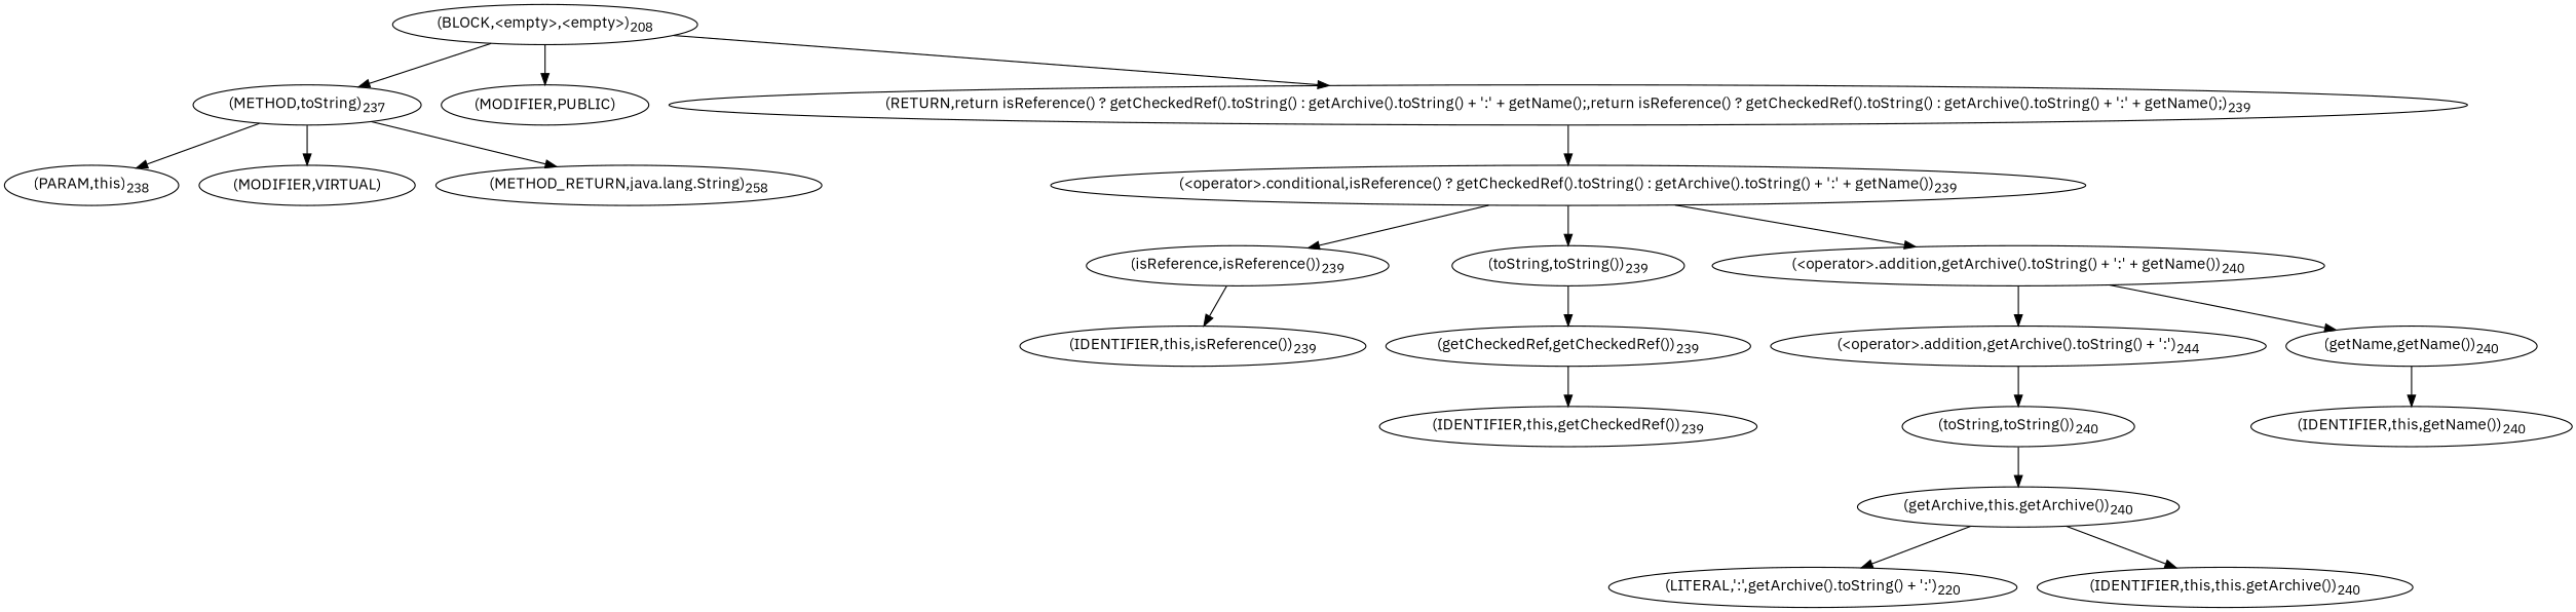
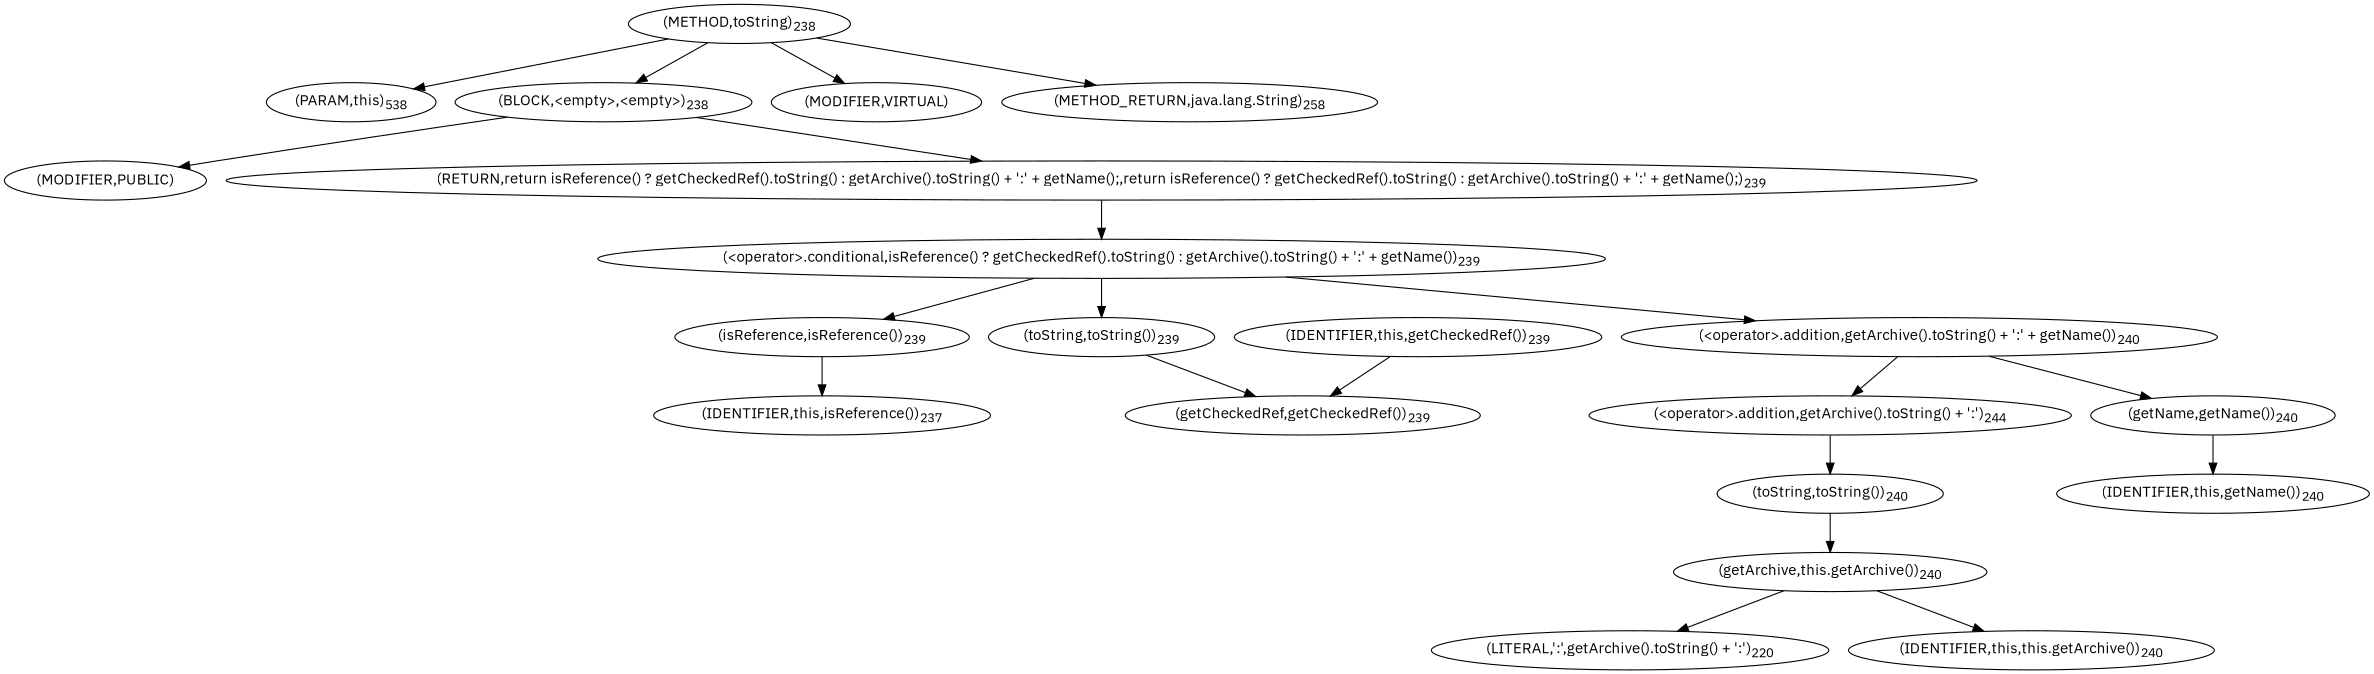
  digraph {
    fontname="IBM Plex Sans"
    node [fontname="IBM Plex Sans"]
    edge [fontname="IBM Plex Sans"]
-   n1 [label=<(METHOD,toString)<SUB>237</SUB>>]
-   n2 [label=<(PARAM,this)<SUB>238</SUB>>]
-   n3 [label=<(BLOCK,&lt;empty&gt;,&lt;empty&gt;)<SUB>208</SUB>>]
+   n1 [label=<(METHOD,toString)<SUB>238</SUB>>]
+   n2 [label=<(PARAM,this)<SUB>538</SUB>>]
+   n3 [label=<(BLOCK,&lt;empty&gt;,&lt;empty&gt;)<SUB>238</SUB>>]
    n4 [label=<(MODIFIER,VIRTUAL)>]
    n5 [label=<(METHOD_RETURN,java.lang.String)<SUB>258</SUB>>]
    n6 [label=<(MODIFIER,PUBLIC)>]
    n7 [label=<(RETURN,return isReference() ? getCheckedRef().toString() : getArchive().toString() + ':' + getName();,return isReference() ? getCheckedRef().toString() : getArchive().toString() + ':' + getName();)<SUB>239</SUB>>]
    n8 [label=<(&lt;operator&gt;.conditional,isReference() ? getCheckedRef().toString() : getArchive().toString() + ':' + getName())<SUB>239</SUB>>]
    n9 [label=<(isReference,isReference())<SUB>239</SUB>>]
    n10 [label=<(toString,toString())<SUB>239</SUB>>]
    n11 [label=<(&lt;operator&gt;.addition,getArchive().toString() + ':' + getName())<SUB>240</SUB>>]
-   n12 [label=<(IDENTIFIER,this,isReference())<SUB>239</SUB>>]
+   n12 [label=<(IDENTIFIER,this,isReference())<SUB>237</SUB>>]
    n13 [label=<(getCheckedRef,getCheckedRef())<SUB>239</SUB>>]
    n14 [label=<(&lt;operator&gt;.addition,getArchive().toString() + ':')<SUB>244</SUB>>]
    n15 [label=<(getName,getName())<SUB>240</SUB>>]
    n16 [label=<(IDENTIFIER,this,getCheckedRef())<SUB>239</SUB>>]
    n17 [label=<(toString,toString())<SUB>240</SUB>>]
    n18 [label=<(IDENTIFIER,this,getName())<SUB>240</SUB>>]
    n19 [label=<(getArchive,this.getArchive())<SUB>240</SUB>>]
    n20 [label=<(LITERAL,':',getArchive().toString() + ':')<SUB>220</SUB>>]
    n21 [label=<(IDENTIFIER,this,this.getArchive())<SUB>240</SUB>>]
    n1 -> n2
-   n3 -> n1
+   n1 -> n3
    n1 -> n4
    n1 -> n5
    n3 -> n6
    n3 -> n7
    n7 -> n8
    n8 -> n9
    n8 -> n10
    n8 -> n11
    n9 -> n12
    n10 -> n13
    n11 -> n14
    n11 -> n15
-   n13 -> n16
+   n16 -> n13
    n14 -> n17
    n15 -> n18
    n17 -> n19
    n19 -> n20
    n19 -> n21
  }
